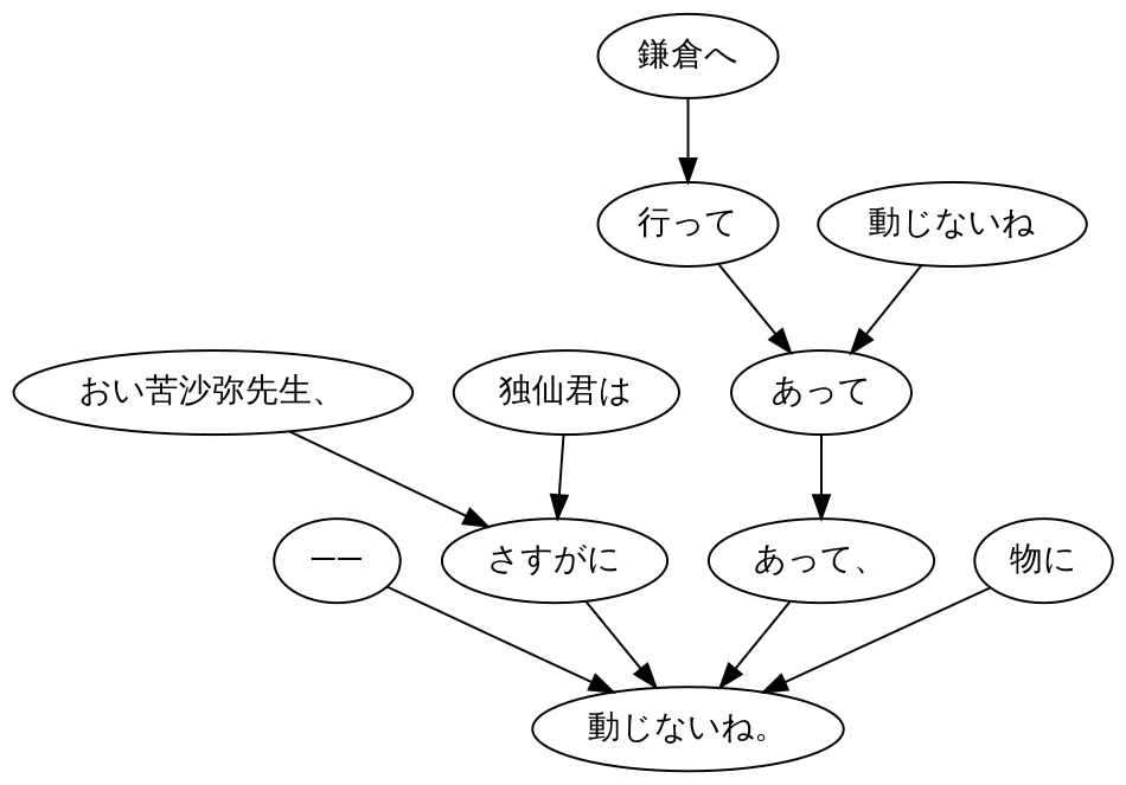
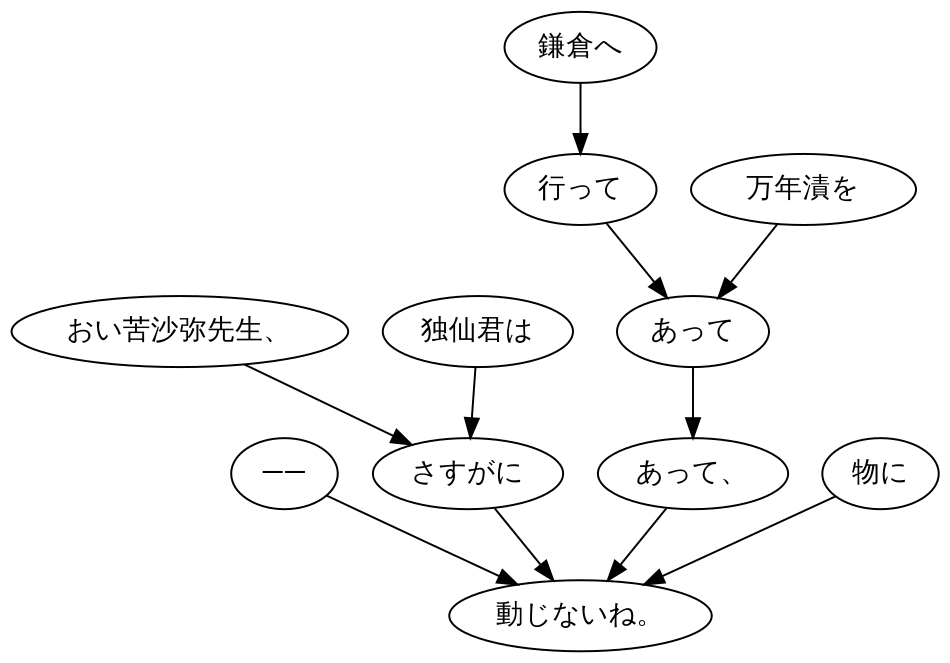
  digraph {
    fontname="Fira Sans"
    node [fontname="Fira Sans"]
    edge [fontname="Fira Sans"]
    n1 [label="——"]
    n2 [label="動じないね。"]
    n3 [label="おい苦沙弥先生、"]
    n4 [label="さすがに"]
    n5 [label="独仙君は"]
    n6 [label="鎌倉へ"]
    n7 [label="行って"]
    n8 [label="あって"]
    n9 [label="あって、"]
-   n10 [label="動じないね"]
+   n10 [label="万年漬を"]
    n11 [label="物に"]
    n1 -> n2
    n3 -> n4
    n4 -> n2
    n5 -> n4
    n6 -> n7
    n7 -> n8
    n8 -> n9
    n9 -> n2
    n10 -> n8
    n11 -> n2
  }
